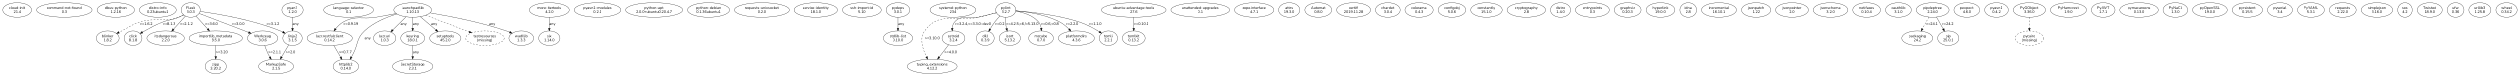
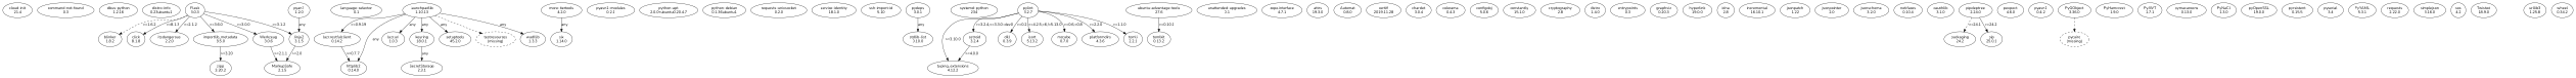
  digraph {
    fontname=Nunito
    node [fontname=Nunito]
    edge [fontname=Nunito]
    n1 [label="cloud-init\n21.4"]
    n2 [label="command-not-found\n0.3"]
    n3 [label="dbus-python\n1.2.16"]
    n4 [label="distro-info\n0.23ubuntu1"]
    n5 [label="importlib_metadata\n8.5.0"]
    n6 [label="zipp\n3.20.2"]
    n7 [label="language-selector\n0.1"]
    n8 [label="lazr.restfulclient\n0.14.2"]
    n9 [label="httplib2\n0.14.0"]
    n10 [label="lazr.uri\n1.0.3"]
    n11 [label="more-itertools\n4.2.0"]
    n12 [label="six\n1.14.0"]
    n13 [label="pyasn1-modules\n0.2.1"]
    n14 [label="python-apt\n2.0.0+ubuntu0.20.4.7"]
    n15 [label="python-debian\n0.1.36ubuntu1"]
    n16 [label="requests-unixsocket\n0.2.0"]
    n17 [label="service-identity\n18.1.0"]
    n18 [label="ssh-import-id\n5.10"]
    n19 [label="stdlib-list\n0.10.0"]
    n20 [label="systemd-python\n234"]
    n21 [label="typing_extensions\n4.12.2"]
    n22 [label="ubuntu-advantage-tools\n27.6"]
    n23 [label="tomlkit\n0.13.2"]
    n24 [label="unattended-upgrades\n0.1"]
    n25 [label="zope.interface\n4.7.1"]
    n26 [label="astroid\n3.2.4"]
    n27 [label="attrs\n19.3.0"]
    n28 [label="Automat\n0.8.0"]
    n29 [label="blinker\n1.8.2"]
    n30 [label="certifi\n2019.11.28"]
    n31 [label="chardet\n3.0.4"]
    n32 [label="click\n8.1.8"]
    n33 [label="colorama\n0.4.3"]
    n34 [label="configobj\n5.0.6"]
    n35 [label="constantly\n15.1.0"]
    n36 [label="cryptography\n2.8"]
    n37 [label="dill\n0.3.9"]
    n38 [label="distro\n1.4.0"]
    n39 [label="entrypoints\n0.3"]
    n40 [label="Flask\n3.0.3"]
    n41 [label="itsdangerous\n2.2.0"]
    n42 [label="Jinja2\n3.1.5"]
    n43 [label="Werkzeug\n3.0.6"]
    n44 [label="MarkupSafe\n2.1.5"]
    n45 [label="graphviz\n0.20.3"]
    n46 [label="hyperlink\n19.0.0"]
    n47 [label="idna\n2.8"]
    n48 [label="incremental\n16.10.1"]
    n49 [label="isort\n5.13.2"]
    n50 [label="jsonpatch\n1.22"]
    n51 [label="jsonpointer\n2.0"]
    n52 [label="jsonschema\n3.2.0"]
    n53 [label="keyring\n18.0.1"]
    n54 [label="SecretStorage\n2.3.1"]
    n55 [label="launchpadlib\n1.10.13"]
    n56 [label="setuptools\n45.2.0"]
    n57 [label="testresources\n(missing)" style=dashed]
    n58 [label="wadllib\n1.3.3"]
    n59 [label="mccabe\n0.7.0"]
    n60 [label="netifaces\n0.10.4"]
    n61 [label="oauthlib\n3.1.0"]
    n62 [label="packaging\n24.2"]
    n63 [label="pexpect\n4.6.0"]
    n64 [label="pip\n25.0.1"]
    n65 [label="pipdeptree\n2.24.0"]
    n66 [label="platformdirs\n4.3.6"]
    n67 [label="pyan3\n1.2.0"]
    n68 [label="pyasn1\n0.4.2"]
    n69 [label="pycairo\n(missing)" style=dashed]
    n70 [label="pydeps\n3.0.1"]
    n71 [label="PyGObject\n3.36.0"]
    n72 [label="PyHamcrest\n1.9.0"]
    n73 [label="PyJWT\n1.7.1"]
    n74 [label="pylint\n3.2.7"]
    n75 [label="tomli\n2.2.1"]
    n76 [label="pymacaroons\n0.13.0"]
    n77 [label="PyNaCl\n1.3.0"]
    n78 [label="pyOpenSSL\n19.0.0"]
    n79 [label="pyrsistent\n0.15.5"]
    n80 [label="pyserial\n3.4"]
    n81 [label="PyYAML\n5.3.1"]
    n82 [label="requests\n2.22.0"]
    n83 [label="simplejson\n3.16.0"]
    n84 [label="sos\n4.2"]
    n85 [label="Twisted\n18.9.0"]
-   n86 [label="ufw\n0.36"]
    n87 [label="urllib3\n1.25.8"]
    n88 [label="wheel\n0.34.2"]
    n5 -> n6 [label=">=3.20"]
    n8 -> n9 [label=">=0.7.7"]
    n11 -> n12 [label=any]
    n22 -> n23 [label=">=0.10.1"]
    n26 -> n21 [label=">=4.0.0"]
    n40 -> n5 [label=">=3.6.0"]
    n40 -> n29 [label=">=1.6.2" style=dashed]
    n40 -> n32 [label=">=8.1.3"]
    n40 -> n41 [label=">=2.1.2"]
    n40 -> n42 [label=">=3.1.2"]
    n40 -> n43 [label=">=3.0.0"]
    n42 -> n44 [label=">=2.0"]
    n43 -> n44 [label=">=2.1.1"]
    n53 -> n54 [label=any]
    n55 -> n8 [label=">=0.9.19"]
    n55 -> n9 [label=any]
    n55 -> n10 [label=any]
    n55 -> n53 [label=any]
    n55 -> n56 [label=any]
    n55 -> n57 [style=dashed]
    n55 -> n58 [label=any]
    n65 -> n62 [label=">=24.1" style=dashed]
    n65 -> n64 [label=">=24.2"]
    n67 -> n42 [label=any]
    n70 -> n19 [label=any]
    n71 -> n69 [style=dashed]
-   n74 -> n21 [label=">=3.10.0" style=dashed]
+   n74 -> n21 [label=">=3.10.0"]
    n74 -> n26 [label=">=3.2.4,<=3.3.0-dev0"]
    n74 -> n37 [label=">=0.2"]
    n74 -> n49 [label=">=4.2.5,<6,!=5.13.0"]
    n74 -> n59 [label=">=0.6,<0.8"]
    n74 -> n66 [label=">=2.2.0"]
    n74 -> n75 [label=">=1.1.0"]
  }
